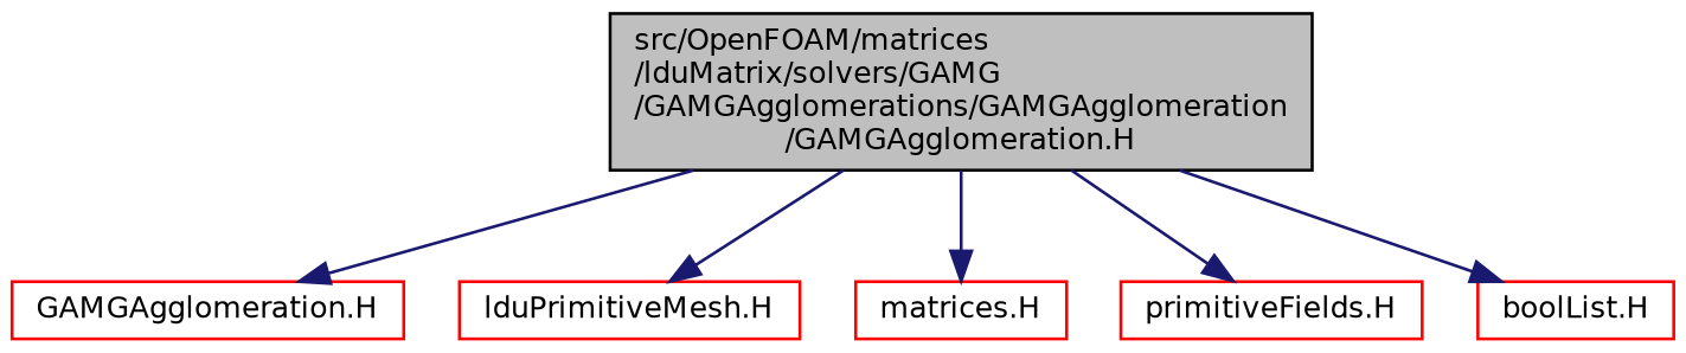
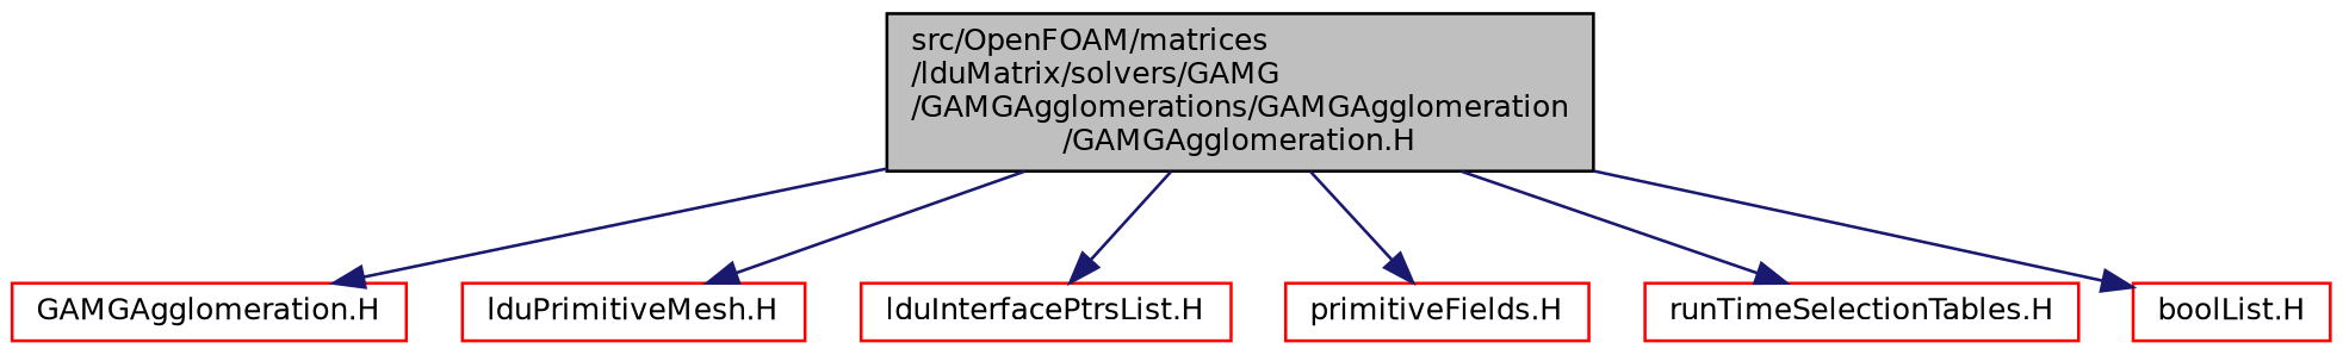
  digraph {
    node [color=red fontname=Helvetica fontsize=10 shape=record]
    edge [color=midnightblue fontname=Helvetica fontsize=10 labelfontname=Helvetica labelfontsize=10 style=solid]
    n1 [color=black fillcolor=grey75 fontcolor=black height=0.2 label="src/OpenFOAM/matrices\l/lduMatrix/solvers/GAMG\l/GAMGAgglomerations/GAMGAgglomeration\l/GAMGAgglomeration.H" style=filled width=0.4]
    n2 [height=0.2 label="GAMGAgglomeration.H" width=0.4]
    n3 [height=0.2 label="lduPrimitiveMesh.H" width=0.4]
-   n4 [height=0.2 label="matrices.H" width=0.4]
+   n4 [height=0.2 label="lduInterfacePtrsList.H" width=0.4]
    n5 [height=0.2 label="primitiveFields.H" width=0.4]
+   n6 [height=0.2 label="runTimeSelectionTables.H" width=0.4]
    n7 [height=0.2 label="boolList.H" width=0.4]
    n1 -> n2
    n1 -> n3
    n1 -> n4
    n1 -> n5
+   n1 -> n6
    n1 -> n7
  }
